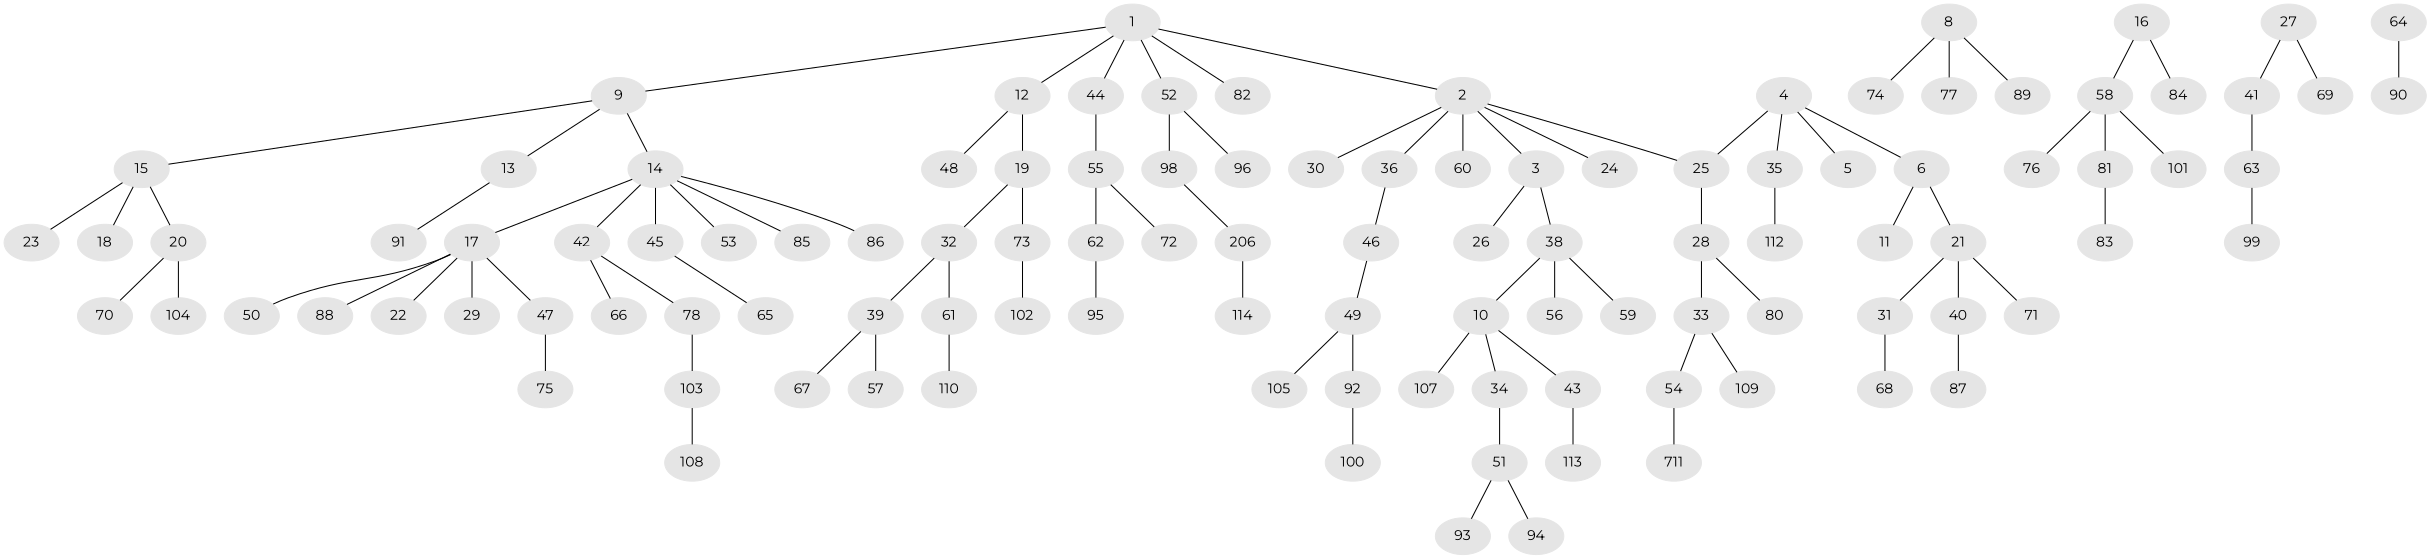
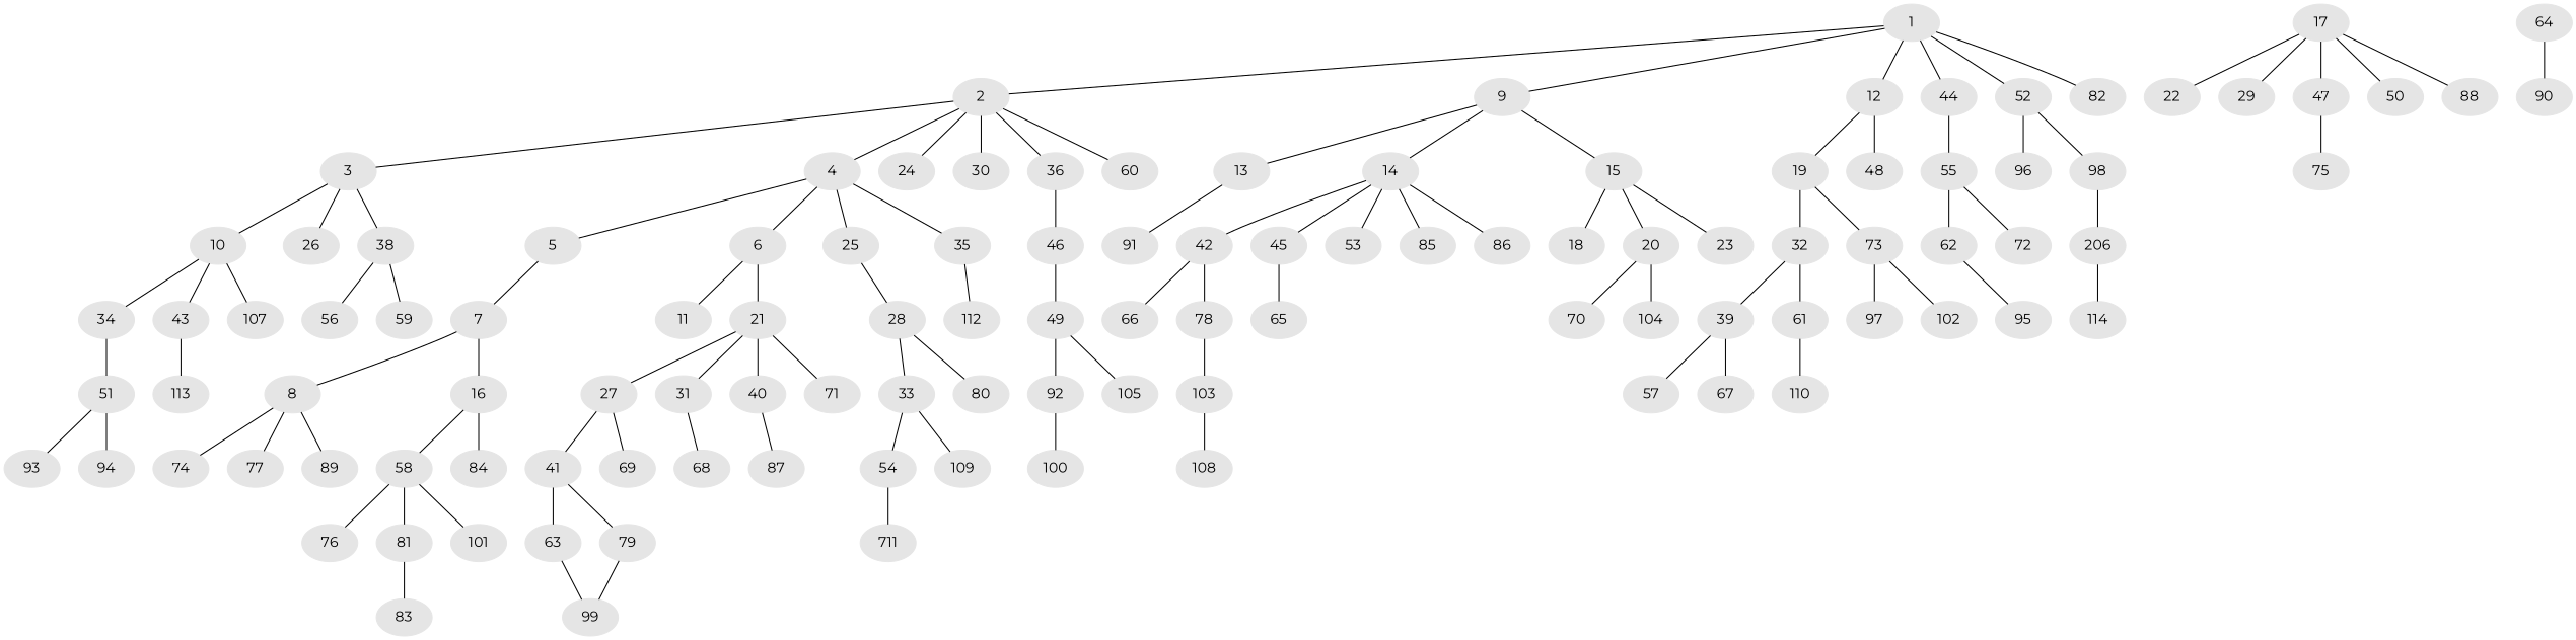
  graph {
    fontname=Montserrat
    node [color=gray90 fontname=Montserrat style=filled]
    edge [fontname=Montserrat]
    1
    2
    9
    12
    44
    52
    82
    3
    4
    24
    30
    36
    60
    13
    14
    15
    19
    48
    55
    96
    98
    10
    26
    38
    5
    6
    25
    35
    46
    34
    43
    107
    56
    59
+   7
    11
    21
    28
    112
    8
    16
    27
    31
    40
    71
    74
    77
    89
    58
    84
    91
    17
    42
    45
    53
    85
    86
    18
    20
    23
    51
    113
    32
    73
    22
    29
    47
    50
    88
    66
    78
    65
    70
    104
    76
    81
    101
    75
    39
    61
+   97
    102
    41
    69
    68
    87
    33
    80
    63
+   79
    54
    109
    57
    67
    110
    n96 [label=711]
    93
    94
    49
    99
    103
    62
    72
    92
    105
    100
    n107 [label=206]
    95
    83
    64
    90
    108
    114
    1 -- 2
    1 -- 9
    1 -- 12
    1 -- 44
    1 -- 52
    1 -- 82
    2 -- 3
-   2 -- 25
+   2 -- 4
    2 -- 24
    2 -- 30
    2 -- 36
    2 -- 60
    9 -- 13
    9 -- 14
    9 -- 15
    12 -- 19
    12 -- 48
    44 -- 55
    52 -- 96
    52 -- 98
-   38 -- 10
+   3 -- 10
    3 -- 26
    3 -- 38
    4 -- 5
    4 -- 6
    4 -- 25
    4 -- 35
    36 -- 46
    13 -- 91
-   14 -- 17
    14 -- 42
    14 -- 45
    14 -- 53
    14 -- 85
    14 -- 86
    15 -- 18
    15 -- 20
    15 -- 23
    19 -- 32
    19 -- 73
    55 -- 62
    55 -- 72
    98 -- n107
    10 -- 34
    10 -- 43
    10 -- 107
    38 -- 56
    38 -- 59
+   5 -- 7
    6 -- 11
    6 -- 21
    25 -- 28
    35 -- 112
    46 -- 49
    34 -- 51
    43 -- 113
+   7 -- 8
+   7 -- 16
+   21 -- 27
    21 -- 31
    21 -- 40
    21 -- 71
    28 -- 33
    28 -- 80
    8 -- 74
    8 -- 77
    8 -- 89
    16 -- 58
    16 -- 84
    27 -- 41
    27 -- 69
    31 -- 68
    40 -- 87
    58 -- 76
    58 -- 81
    58 -- 101
    17 -- 22
    17 -- 29
    17 -- 47
    17 -- 50
    17 -- 88
    42 -- 66
    42 -- 78
    45 -- 65
    20 -- 70
    20 -- 104
    51 -- 93
    51 -- 94
    32 -- 39
    32 -- 61
+   73 -- 97
    73 -- 102
    47 -- 75
    78 -- 103
    81 -- 83
    39 -- 57
    39 -- 67
    61 -- 110
    41 -- 63
+   41 -- 79
    33 -- 54
    33 -- 109
    63 -- 99
+   79 -- 99
    54 -- n96
    49 -- 92
    49 -- 105
    103 -- 108
    62 -- 95
    92 -- 100
    n107 -- 114
    64 -- 90
  }
